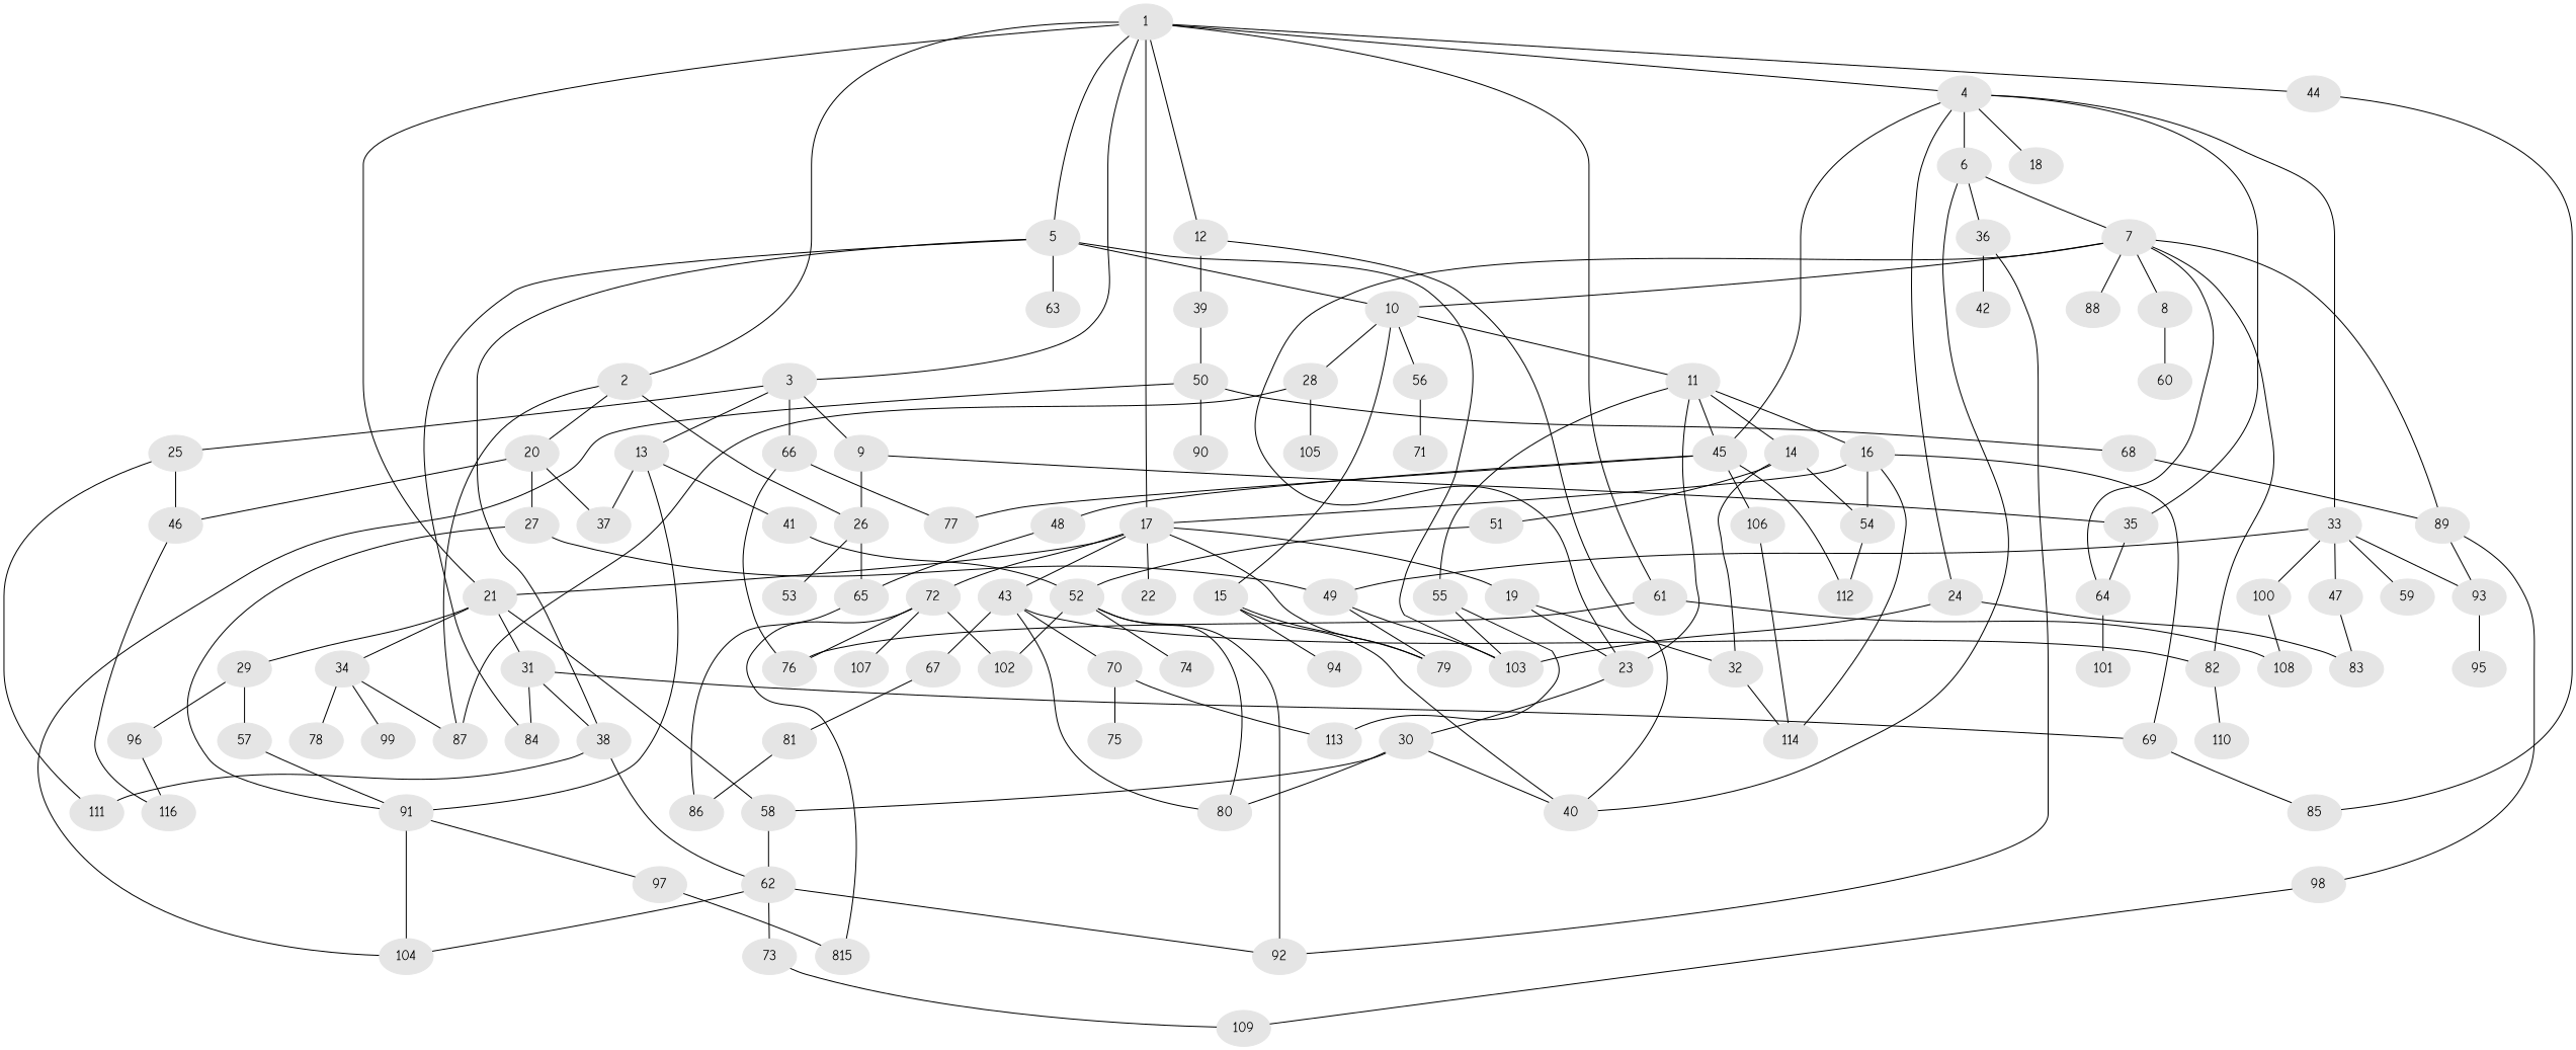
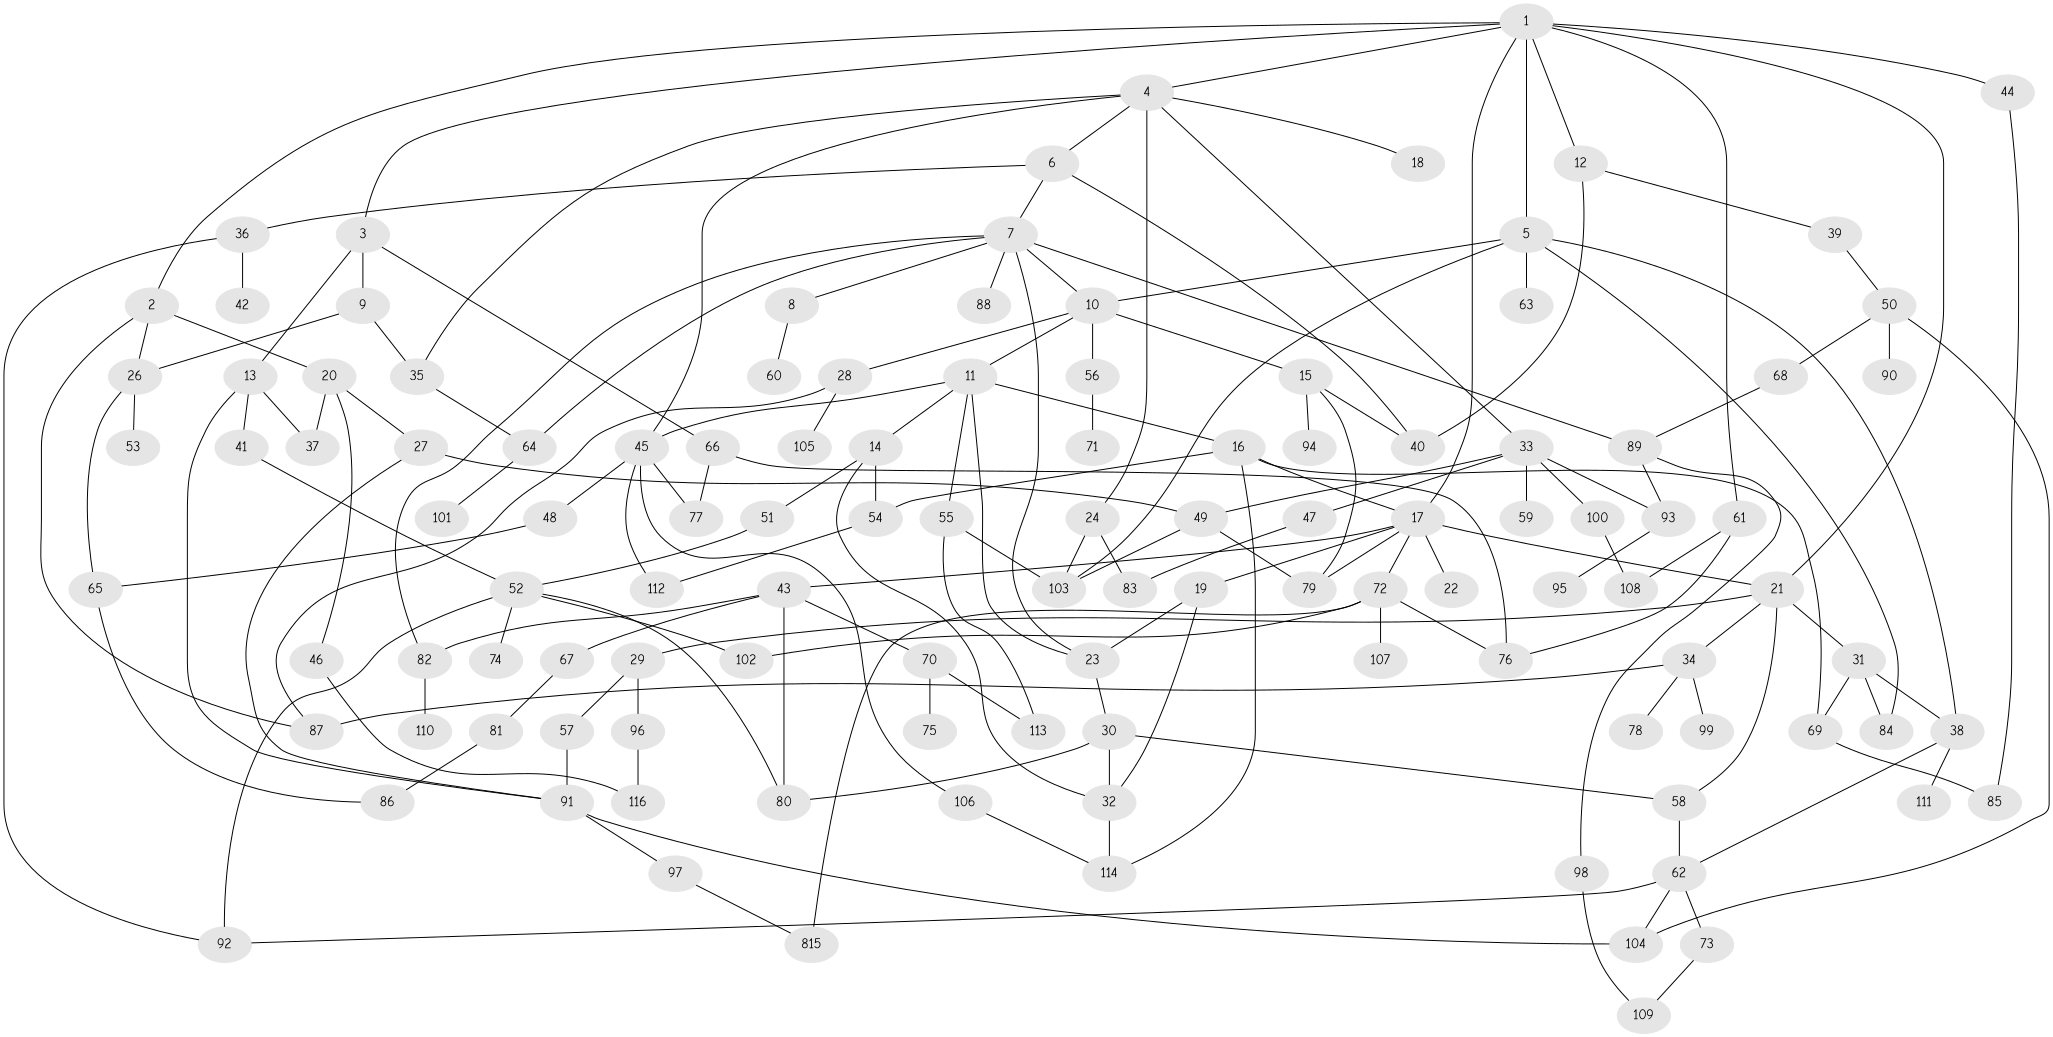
  graph {
    fontname="Comic Neue"
    node [color=gray90 fontname="Comic Neue" style=filled]
    edge [fontname="Comic Neue"]
    1
    2
    3
    4
    5
    12
    17
    21
    44
    61
    20
    26
    87
    9
    13
-   25
    66
    6
    18
    24
    33
    35
    45
    10
    38
    63
    84
    103
    40
    39
    79
    19
    22
    43
    72
    29
    31
    34
    58
    85
    76
    108
    37
    27
    46
    53
    65
    41
    91
    111
    77
    7
    36
    83
    49
    47
    59
    93
    100
    64
    48
    106
    112
    11
    15
    28
    56
    62
    8
    23
    82
    88
    89
    42
    92
    60
    30
    101
    110
    98
    14
    16
    55
    94
    105
    71
    32
    51
    54
    69
    114
    113
    50
    52
    104
    97
    80
    67
    70
    102
    107
    n102 [label=815]
    116
    57
    96
    78
    99
    86
    95
    73
    68
    90
    74
    81
    75
    109
    1 -- 2
    1 -- 3
    1 -- 4
    1 -- 5
    1 -- 12
    1 -- 17
    1 -- 21
    1 -- 44
    1 -- 61
    2 -- 20
    2 -- 26
    2 -- 87
    3 -- 9
    3 -- 13
-   3 -- 25
    3 -- 66
    4 -- 6
    4 -- 18
    4 -- 24
    4 -- 33
    4 -- 35
    4 -- 45
    5 -- 10
    5 -- 38
    5 -- 63
    5 -- 84
    5 -- 103
    12 -- 40
    12 -- 39
    17 -- 21
    17 -- 79
    17 -- 19
    17 -- 22
    17 -- 43
    17 -- 72
    21 -- 29
    21 -- 31
    21 -- 34
    21 -- 58
    44 -- 85
    61 -- 76
    61 -- 108
    20 -- 37
    20 -- 27
    20 -- 46
    26 -- 53
    26 -- 65
    9 -- 26
    9 -- 35
    13 -- 37
    13 -- 41
    13 -- 91
-   25 -- 46
-   25 -- 111
    66 -- 76
    66 -- 77
    6 -- 40
    6 -- 7
    6 -- 36
    24 -- 103
    24 -- 83
    33 -- 49
    33 -- 47
    33 -- 59
    33 -- 93
    33 -- 100
    35 -- 64
    45 -- 77
    45 -- 48
    45 -- 106
    45 -- 112
    10 -- 11
    10 -- 15
    10 -- 28
    10 -- 56
    38 -- 111
    38 -- 62
    39 -- 50
    19 -- 23
    19 -- 32
    43 -- 82
    43 -- 80
    43 -- 67
    43 -- 70
    72 -- 76
    72 -- 102
    72 -- 107
    72 -- n102
    29 -- 57
    29 -- 96
    31 -- 38
    31 -- 84
    31 -- 69
    34 -- 87
    34 -- 78
    34 -- 99
    58 -- 62
    27 -- 91
    27 -- 49
    46 -- 116
    65 -- 86
    41 -- 52
    91 -- 104
    91 -- 97
    7 -- 10
    7 -- 64
    7 -- 8
    7 -- 23
    7 -- 82
    7 -- 88
    7 -- 89
    36 -- 42
    36 -- 92
    49 -- 103
    49 -- 79
    47 -- 83
    93 -- 95
    100 -- 108
    64 -- 101
    48 -- 65
    106 -- 114
    11 -- 45
    11 -- 23
    11 -- 14
    11 -- 16
    11 -- 55
    15 -- 40
    15 -- 79
    15 -- 94
    28 -- 87
    28 -- 105
    56 -- 71
    62 -- 92
    62 -- 104
    62 -- 73
    8 -- 60
    23 -- 30
    82 -- 110
    89 -- 93
    89 -- 98
-   30 -- 40
+   30 -- 32
    30 -- 58
    30 -- 80
    98 -- 109
    14 -- 32
    14 -- 51
    14 -- 54
    16 -- 17
    16 -- 54
    16 -- 69
    16 -- 114
    55 -- 103
    55 -- 113
    32 -- 114
    51 -- 52
    54 -- 112
    69 -- 85
    50 -- 104
    50 -- 68
    50 -- 90
    52 -- 92
    52 -- 80
    52 -- 102
    52 -- 74
    97 -- n102
    67 -- 81
    70 -- 113
    70 -- 75
    57 -- 91
    96 -- 116
    73 -- 109
    68 -- 89
    81 -- 86
  }
